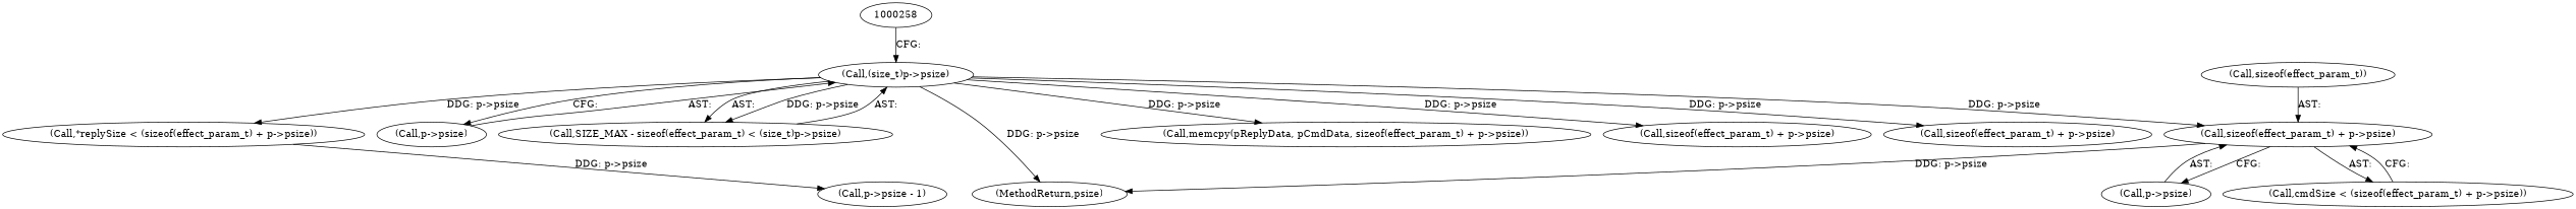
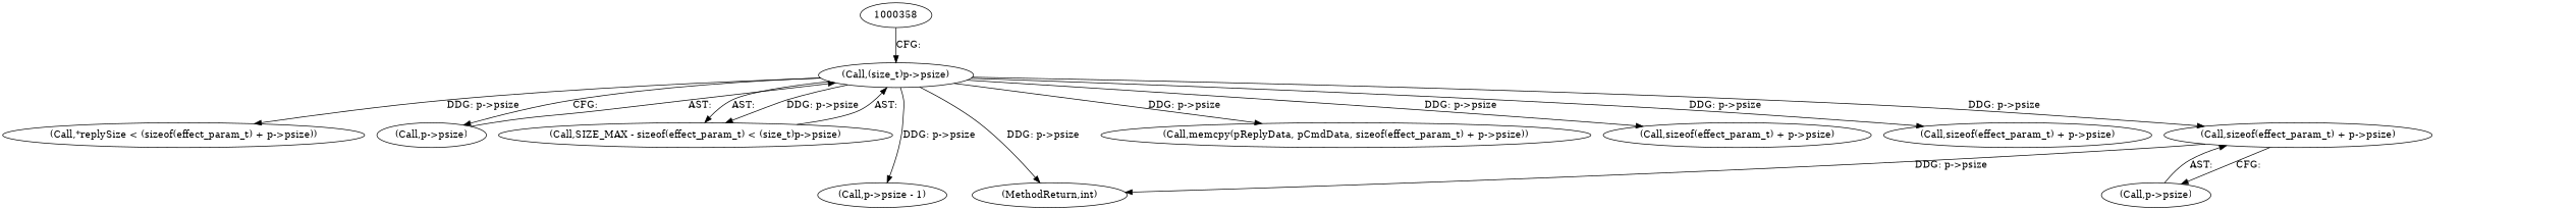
  digraph {
    n1 [label="(Call,sizeof(effect_param_t) + p->psize)"]
-   n2 [label="(Call,cmdSize < (sizeof(effect_param_t) + p->psize))"]
    n3 [label="(Call,p->psize)"]
-   n4 [label="(MethodReturn,psize)"]
+   n4 [label="(MethodReturn,int)"]
    n5 [label="(Call,(size_t)p->psize)"]
    n6 [label="(Call,p->psize)"]
    n7 [label="(Call,SIZE_MAX - sizeof(effect_param_t) < (size_t)p->psize)"]
    n8 [label="(Call,p->psize - 1)"]
    n9 [label="(Call,*replySize < (sizeof(effect_param_t) + p->psize))"]
    n10 [label="(Call,memcpy(pReplyData, pCmdData, sizeof(effect_param_t) + p->psize))"]
    n11 [label="(Call,sizeof(effect_param_t) + p->psize)"]
    n12 [label="(Call,sizeof(effect_param_t) + p->psize)"]
-   n13 [label="(Call,sizeof(effect_param_t))"]
-   1000258
-   n1 -> n2 [label="AST: "]
+   1000258 [label=1000358]
    n1 -> n3 [label="CFG: "]
    n1 -> n4 [label="DDG: p->psize"]
-   n2 -> n1 [label="CFG: "]
    n3 -> n1 [label="AST: "]
    n5 -> n1 [label="DDG: p->psize"]
    n5 -> n4 [label="DDG: p->psize"]
    n5 -> n6 [label="CFG: "]
    n5 -> n7 [label="AST: "]
    n5 -> n7 [label="DDG: p->psize"]
-   n9 -> n8 [label="DDG: p->psize"]
+   n5 -> n8 [label="DDG: p->psize"]
    n5 -> n9 [label="DDG: p->psize"]
    n5 -> n10 [label="DDG: p->psize"]
    n5 -> n11 [label="DDG: p->psize"]
    n5 -> n12 [label="DDG: p->psize"]
    n6 -> n5 [label="AST: "]
    n7 -> n5 [label="AST: "]
-   n13 -> n1 [label="AST: "]
    1000258 -> n5 [label="CFG: "]
  }
